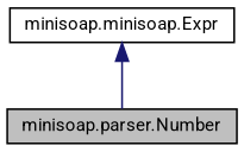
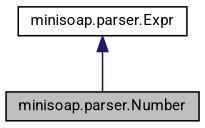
  digraph {
    fontname=Roboto
    node [color=black fontname=Roboto fontsize=10 shape=record style=filled]
    n1 [fillcolor=grey75 fontcolor=black height=0.2 label="minisoap.parser.Number" width=0.4]
-   n2 [fillcolor=white height=0.2 label="minisoap.minisoap.Expr" width=0.4]
+   n2 [fillcolor=white height=0.2 label="minisoap.parser.Expr" width=0.4]
    n2 -> n1 [color=midnightblue dir=back fontname=Roboto fontsize=10 labelfontname=Helvetica labelfontsize=10 style=solid]
  }
